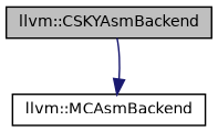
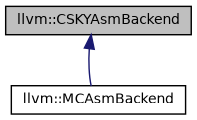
  digraph {
    node [color=black fontname=Helvetica fontsize=10 shape=record]
    n1 [fillcolor=grey75 fontcolor=black height=0.2 label="llvm::CSKYAsmBackend" style=filled width=0.4]
    n2 [height=0.2 label="llvm::MCAsmBackend" width=0.4]
-   n2 -> n1 [color=midnightblue dir=back fontname=Helvetica fontsize=10 labelfontname=Helvetica labelfontsize=10 style=solid]
+   n1 -> n2 [color=midnightblue dir=back fontname=Helvetica fontsize=10 labelfontname=Helvetica labelfontsize=10 style=solid]
  }
